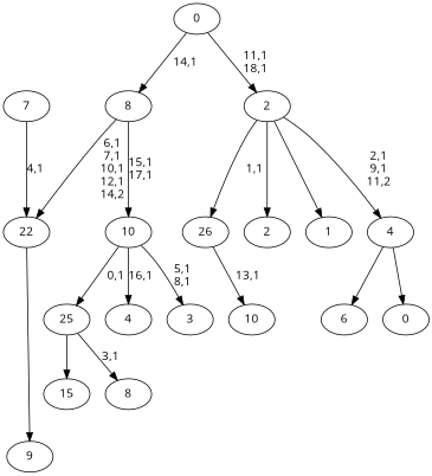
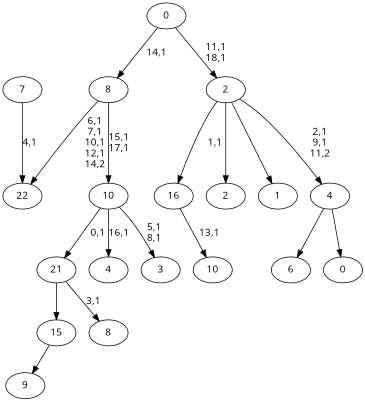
  digraph {
    fontname="Open Sans"
    node [fontname="Open Sans"]
    edge [fontname="Open Sans"]
    n1 [label=15]
    n2 [label=10]
    n3 [label=9]
    n4 [label=8]
-   25
+   25 [label=21]
    n6 [label=7]
    22
    n8 [label=6]
-   16 [label=26]
+   16
    n10 [label=4]
    n11 [label=3]
    10
    8
    n14 [label=2]
    n15 [label=1]
    n16 [label=0]
    4
    2
    0
    25 -> n1
    25 -> n4 [label="3,1"]
    n6 -> 22 [label="4,1"]
-   22 -> n3
+   n1 -> n3
    16 -> n2 [label="13,1"]
    10 -> 25 [label="0,1"]
    10 -> n10 [label="16,1"]
    10 -> n11 [label="5,1\n8,1"]
    8 -> 22 [label="6,1\n7,1\n10,1\n12,1\n14,2"]
    8 -> 10 [label="15,1\n17,1"]
    4 -> n8
    4 -> n16
    2 -> 16 [label="1,1"]
    2 -> n14
    2 -> n15
    2 -> 4 [label="2,1\n9,1\n11,2"]
    0 -> 8 [label="14,1"]
    0 -> 2 [label="11,1\n18,1"]
  }
